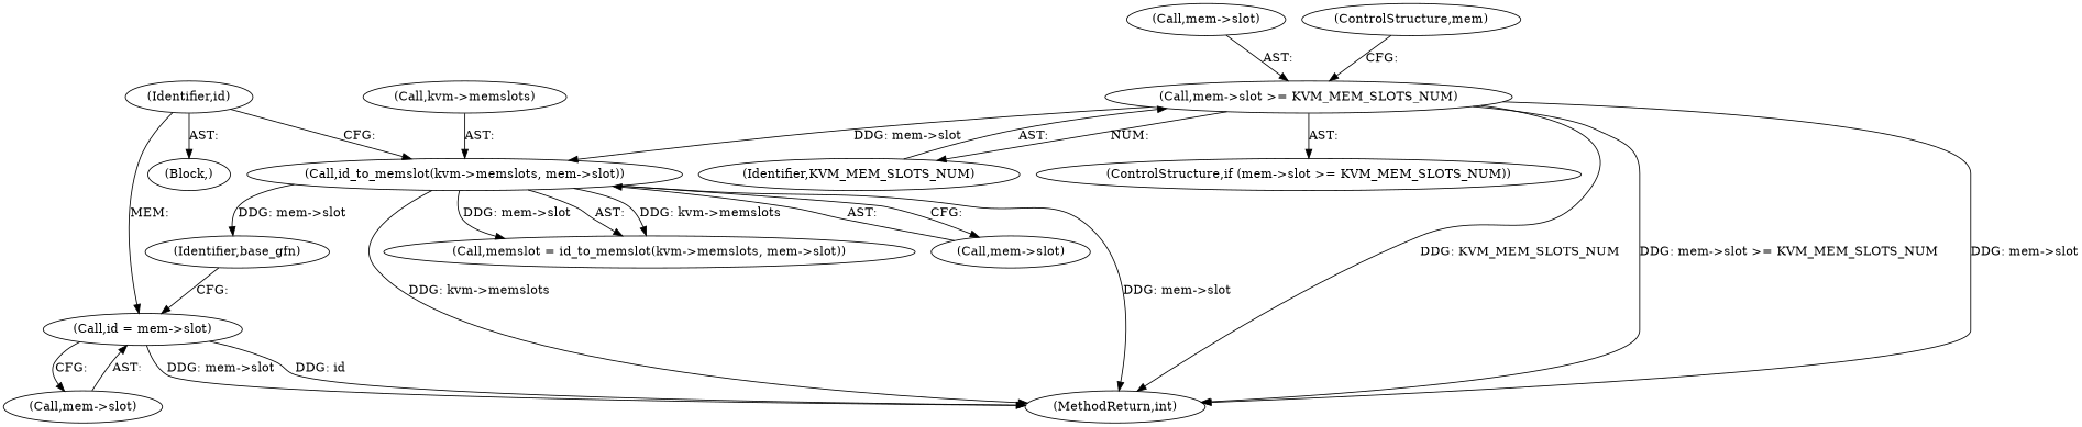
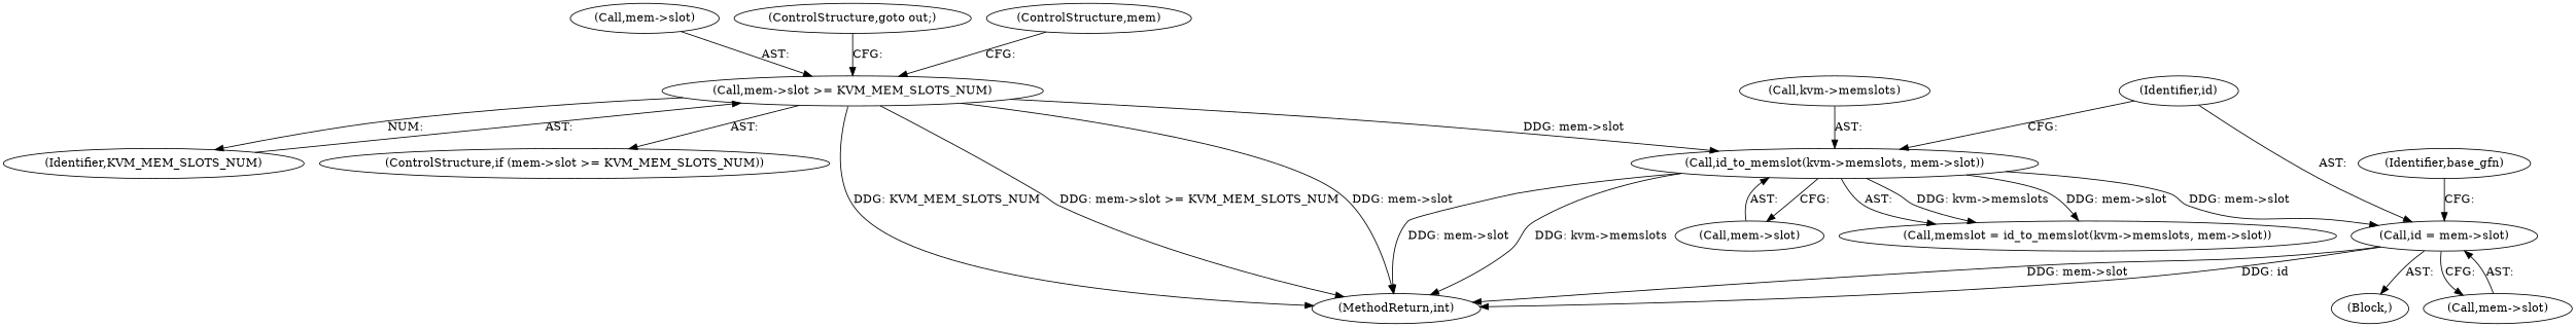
  digraph {
    n1 [label="(Call,id = mem->slot)"]
    n2 [label="(Block,)"]
    n3 [label="(MethodReturn,int)"]
    n4 [label="(Call,mem->slot)"]
    n5 [label="(Call,id_to_memslot(kvm->memslots, mem->slot))"]
    n6 [label="(Call,memslot = id_to_memslot(kvm->memslots, mem->slot))"]
    n7 [label="(Call,mem->slot)"]
    n8 [label="(Call,mem->slot >= KVM_MEM_SLOTS_NUM)"]
    n9 [label="(Identifier,KVM_MEM_SLOTS_NUM)"]
    n10 [label="(ControlStructure,if (mem->slot >= KVM_MEM_SLOTS_NUM))"]
    n11 [label="(Identifier,id)"]
    n12 [label="(Identifier,base_gfn)"]
    n13 [label="(Call,mem->slot)"]
    n14 [label="(Call,kvm->memslots)"]
+   n15 [label="(ControlStructure,goto out;)"]
    n16 [label="(ControlStructure,mem)"]
-   n11 -> n2 [label="AST: "]
+   n1 -> n2 [label="AST: "]
    n1 -> n3 [label="DDG: mem->slot"]
    n1 -> n3 [label="DDG: id"]
    n1 -> n4 [label="CFG: "]
    n4 -> n1 [label="AST: "]
-   n5 -> n12 [label="DDG: mem->slot"]
+   n5 -> n1 [label="DDG: mem->slot"]
    n5 -> n3 [label="DDG: mem->slot"]
    n5 -> n3 [label="DDG: kvm->memslots"]
    n5 -> n6 [label="AST: "]
    n5 -> n6 [label="DDG: kvm->memslots"]
    n5 -> n6 [label="DDG: mem->slot"]
    n5 -> n7 [label="CFG: "]
    n7 -> n5 [label="AST: "]
    n8 -> n3 [label="DDG: KVM_MEM_SLOTS_NUM"]
    n8 -> n3 [label="DDG: mem->slot >= KVM_MEM_SLOTS_NUM"]
    n8 -> n3 [label="DDG: mem->slot"]
    n8 -> n5 [label="DDG: mem->slot"]
    n8 -> n9 [label="NUM: "]
    n8 -> n10 [label="AST: "]
    n9 -> n8 [label="AST: "]
-   n11 -> n1 [label="MEM: "]
+   n11 -> n1 [label="AST: "]
    n11 -> n5 [label="CFG: "]
    n12 -> n1 [label="CFG: "]
    n13 -> n8 [label="AST: "]
    n14 -> n5 [label="AST: "]
+   n15 -> n8 [label="CFG: "]
    n16 -> n8 [label="CFG: "]
  }
